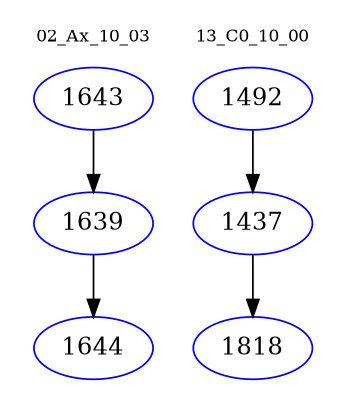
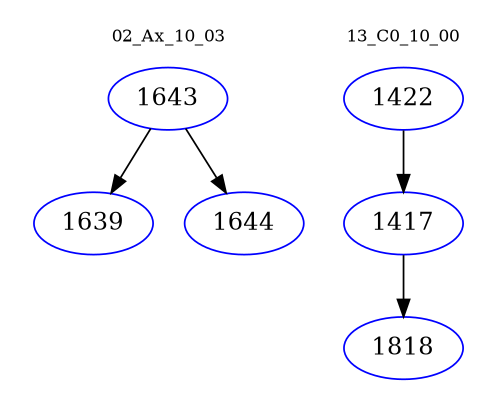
  digraph {
    node [color=blue]
    edge [color=black]
    n1 [label=1643]
    n2 [label=1639]
    n3 [label=1644]
-   n4 [label=1492]
-   n5 [label=1437]
+   n4 [label=1422]
+   n5 [label=1417]
    n6 [label=1818]
    subgraph cluster_1 {
      color=white
      fontsize=10
      label="02_Ax_10_03"
      n1
      n2
      n3
    }
    subgraph cluster_2 {
      color=white
      fontsize=10
      label="13_C0_10_00"
      n4
      n5
      n6
    }
    n1 -> n2
-   n2 -> n3
+   n1 -> n3
    n4 -> n5
    n5 -> n6
  }
